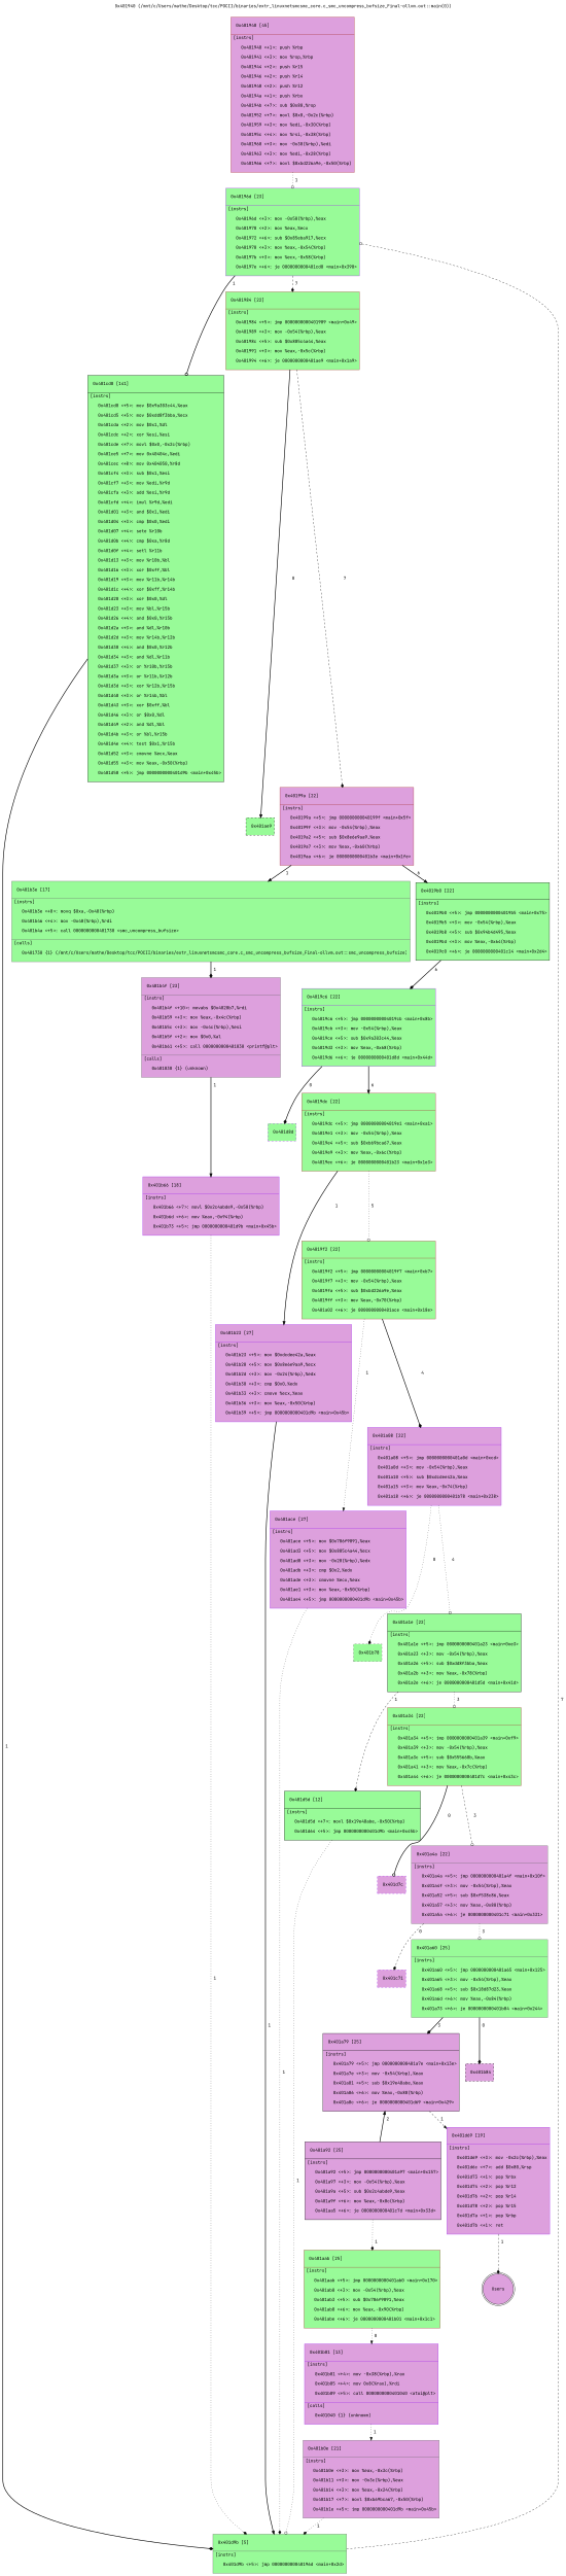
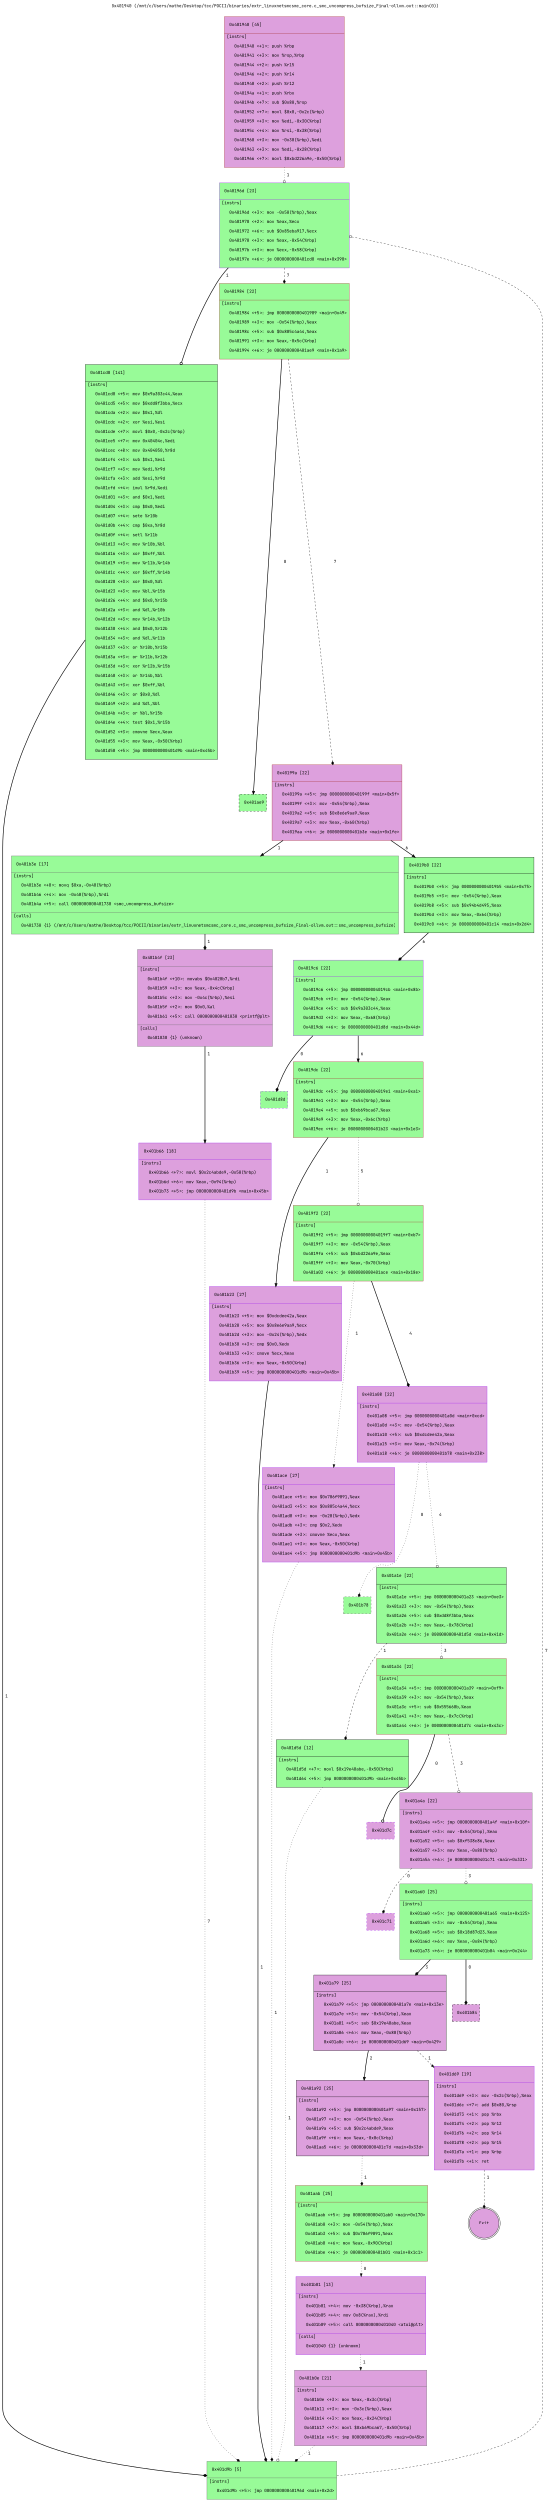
  digraph {
    fontname="JetBrains Mono"
    label="0x401940 (/mnt/c/Users/mathe/Desktop/tcc/POCII/binaries/extr_linuxnetsmcsmc_core.c_smc_uncompress_bufsize_Final-ollvm.out::main(0))"
    labelloc=t
    node [color=purple fillcolor=plum fontname="JetBrains Mono" shape=record style=filled]
    edge [arrowhead=diamond fontname="JetBrains Mono" style=bold]
    n1 [color=brown label="{\n     0x401940 [45]\l\n     | [instrs]\l\n     &nbsp;&nbsp;0x401940 \<+1\>: push %rbp\l\n     &nbsp;&nbsp;0x401941 \<+3\>: mov %rsp,%rbp\l\n     &nbsp;&nbsp;0x401944 \<+2\>: push %r15\l\n     &nbsp;&nbsp;0x401946 \<+2\>: push %r14\l\n     &nbsp;&nbsp;0x401948 \<+2\>: push %r12\l\n     &nbsp;&nbsp;0x40194a \<+1\>: push %rbx\l\n     &nbsp;&nbsp;0x40194b \<+7\>: sub $0x80,%rsp\l\n     &nbsp;&nbsp;0x401952 \<+7\>: movl $0x0,-0x2c(%rbp)\l\n     &nbsp;&nbsp;0x401959 \<+3\>: mov %edi,-0x30(%rbp)\l\n     &nbsp;&nbsp;0x40195c \<+4\>: mov %rsi,-0x38(%rbp)\l\n     &nbsp;&nbsp;0x401960 \<+3\>: mov -0x30(%rbp),%edi\l\n     &nbsp;&nbsp;0x401963 \<+3\>: mov %edi,-0x28(%rbp)\l\n     &nbsp;&nbsp;0x401966 \<+7\>: movl $0xbd226a9e,-0x50(%rbp)\l\n  }"]
    n2 [fillcolor=palegreen label="{\n     0x40196d [23]\l\n     | [instrs]\l\n     &nbsp;&nbsp;0x40196d \<+3\>: mov -0x50(%rbp),%eax\l\n     &nbsp;&nbsp;0x401970 \<+2\>: mov %eax,%ecx\l\n     &nbsp;&nbsp;0x401972 \<+6\>: sub $0x85eba917,%ecx\l\n     &nbsp;&nbsp;0x401978 \<+3\>: mov %eax,-0x54(%rbp)\l\n     &nbsp;&nbsp;0x40197b \<+3\>: mov %ecx,-0x58(%rbp)\l\n     &nbsp;&nbsp;0x40197e \<+6\>: je 0000000000401cd0 \<main+0x390\>\l\n  }"]
    n3 [color=black fillcolor=palegreen label="{\n     0x401cd0 [141]\l\n     | [instrs]\l\n     &nbsp;&nbsp;0x401cd0 \<+5\>: mov $0x9a303c44,%eax\l\n     &nbsp;&nbsp;0x401cd5 \<+5\>: mov $0xdd8f3bba,%ecx\l\n     &nbsp;&nbsp;0x401cda \<+2\>: mov $0x1,%dl\l\n     &nbsp;&nbsp;0x401cdc \<+2\>: xor %esi,%esi\l\n     &nbsp;&nbsp;0x401cde \<+7\>: movl $0x0,-0x2c(%rbp)\l\n     &nbsp;&nbsp;0x401ce5 \<+7\>: mov 0x40404c,%edi\l\n     &nbsp;&nbsp;0x401cec \<+8\>: mov 0x404050,%r8d\l\n     &nbsp;&nbsp;0x401cf4 \<+3\>: sub $0x1,%esi\l\n     &nbsp;&nbsp;0x401cf7 \<+3\>: mov %edi,%r9d\l\n     &nbsp;&nbsp;0x401cfa \<+3\>: add %esi,%r9d\l\n     &nbsp;&nbsp;0x401cfd \<+4\>: imul %r9d,%edi\l\n     &nbsp;&nbsp;0x401d01 \<+3\>: and $0x1,%edi\l\n     &nbsp;&nbsp;0x401d04 \<+3\>: cmp $0x0,%edi\l\n     &nbsp;&nbsp;0x401d07 \<+4\>: sete %r10b\l\n     &nbsp;&nbsp;0x401d0b \<+4\>: cmp $0xa,%r8d\l\n     &nbsp;&nbsp;0x401d0f \<+4\>: setl %r11b\l\n     &nbsp;&nbsp;0x401d13 \<+3\>: mov %r10b,%bl\l\n     &nbsp;&nbsp;0x401d16 \<+3\>: xor $0xff,%bl\l\n     &nbsp;&nbsp;0x401d19 \<+3\>: mov %r11b,%r14b\l\n     &nbsp;&nbsp;0x401d1c \<+4\>: xor $0xff,%r14b\l\n     &nbsp;&nbsp;0x401d20 \<+3\>: xor $0x0,%dl\l\n     &nbsp;&nbsp;0x401d23 \<+3\>: mov %bl,%r15b\l\n     &nbsp;&nbsp;0x401d26 \<+4\>: and $0x0,%r15b\l\n     &nbsp;&nbsp;0x401d2a \<+3\>: and %dl,%r10b\l\n     &nbsp;&nbsp;0x401d2d \<+3\>: mov %r14b,%r12b\l\n     &nbsp;&nbsp;0x401d30 \<+4\>: and $0x0,%r12b\l\n     &nbsp;&nbsp;0x401d34 \<+3\>: and %dl,%r11b\l\n     &nbsp;&nbsp;0x401d37 \<+3\>: or %r10b,%r15b\l\n     &nbsp;&nbsp;0x401d3a \<+3\>: or %r11b,%r12b\l\n     &nbsp;&nbsp;0x401d3d \<+3\>: xor %r12b,%r15b\l\n     &nbsp;&nbsp;0x401d40 \<+3\>: or %r14b,%bl\l\n     &nbsp;&nbsp;0x401d43 \<+3\>: xor $0xff,%bl\l\n     &nbsp;&nbsp;0x401d46 \<+3\>: or $0x0,%dl\l\n     &nbsp;&nbsp;0x401d49 \<+2\>: and %dl,%bl\l\n     &nbsp;&nbsp;0x401d4b \<+3\>: or %bl,%r15b\l\n     &nbsp;&nbsp;0x401d4e \<+4\>: test $0x1,%r15b\l\n     &nbsp;&nbsp;0x401d52 \<+3\>: cmovne %ecx,%eax\l\n     &nbsp;&nbsp;0x401d55 \<+3\>: mov %eax,-0x50(%rbp)\l\n     &nbsp;&nbsp;0x401d58 \<+5\>: jmp 0000000000401d9b \<main+0x45b\>\l\n  }"]
    n4 [color=brown fillcolor=palegreen label="{\n     0x401984 [22]\l\n     | [instrs]\l\n     &nbsp;&nbsp;0x401984 \<+5\>: jmp 0000000000401989 \<main+0x49\>\l\n     &nbsp;&nbsp;0x401989 \<+3\>: mov -0x54(%rbp),%eax\l\n     &nbsp;&nbsp;0x40198c \<+5\>: sub $0x885c4a44,%eax\l\n     &nbsp;&nbsp;0x401991 \<+3\>: mov %eax,-0x5c(%rbp)\l\n     &nbsp;&nbsp;0x401994 \<+6\>: je 0000000000401ae9 \<main+0x1a9\>\l\n  }"]
    n5 [color=gray40 fillcolor=palegreen label="{\n     0x401d9b [5]\l\n     | [instrs]\l\n     &nbsp;&nbsp;0x401d9b \<+5\>: jmp 000000000040196d \<main+0x2d\>\l\n  }"]
    n6 [color=black fillcolor=palegreen label="{\n     0x401ae9\l\n  }" style="dashed,filled"]
    n7 [color=brown label="{\n     0x40199a [22]\l\n     | [instrs]\l\n     &nbsp;&nbsp;0x40199a \<+5\>: jmp 000000000040199f \<main+0x5f\>\l\n     &nbsp;&nbsp;0x40199f \<+3\>: mov -0x54(%rbp),%eax\l\n     &nbsp;&nbsp;0x4019a2 \<+5\>: sub $0x8e6e9aa9,%eax\l\n     &nbsp;&nbsp;0x4019a7 \<+3\>: mov %eax,-0x60(%rbp)\l\n     &nbsp;&nbsp;0x4019aa \<+6\>: je 0000000000401b3e \<main+0x1fe\>\l\n  }"]
    n8 [color=gray40 fillcolor=palegreen label="{\n     0x401b3e [17]\l\n     | [instrs]\l\n     &nbsp;&nbsp;0x401b3e \<+8\>: movq $0xa,-0x48(%rbp)\l\n     &nbsp;&nbsp;0x401b46 \<+4\>: mov -0x48(%rbp),%rdi\l\n     &nbsp;&nbsp;0x401b4a \<+5\>: call 0000000000401730 \<smc_uncompress_bufsize\>\l\n     | [calls]\l\n     &nbsp;&nbsp;0x401730 \{1\} (/mnt/c/Users/mathe/Desktop/tcc/POCII/binaries/extr_linuxnetsmcsmc_core.c_smc_uncompress_bufsize_Final-ollvm.out::smc_uncompress_bufsize)\l\n  }"]
    n9 [color=black fillcolor=palegreen label="{\n     0x4019b0 [22]\l\n     | [instrs]\l\n     &nbsp;&nbsp;0x4019b0 \<+5\>: jmp 00000000004019b5 \<main+0x75\>\l\n     &nbsp;&nbsp;0x4019b5 \<+3\>: mov -0x54(%rbp),%eax\l\n     &nbsp;&nbsp;0x4019b8 \<+5\>: sub $0x94b4d495,%eax\l\n     &nbsp;&nbsp;0x4019bd \<+3\>: mov %eax,-0x64(%rbp)\l\n     &nbsp;&nbsp;0x4019c0 \<+6\>: je 0000000000401c14 \<main+0x2d4\>\l\n  }"]
-   Exit [color=black height=0.3 peripheries=2 shape=circle width=0.3 label=Users]
+   Exit [color=black height=0.3 peripheries=2 shape=circle width=0.3]
    n11 [color=gray40 label="{\n     0x401b4f [23]\l\n     | [instrs]\l\n     &nbsp;&nbsp;0x401b4f \<+10\>: movabs $0x4020b7,%rdi\l\n     &nbsp;&nbsp;0x401b59 \<+3\>: mov %eax,-0x4c(%rbp)\l\n     &nbsp;&nbsp;0x401b5c \<+3\>: mov -0x4c(%rbp),%esi\l\n     &nbsp;&nbsp;0x401b5f \<+2\>: mov $0x0,%al\l\n     &nbsp;&nbsp;0x401b61 \<+5\>: call 0000000000401030 \<printf@plt\>\l\n     | [calls]\l\n     &nbsp;&nbsp;0x401030 \{1\} (unknown)\l\n  }"]
    n12 [fillcolor=palegreen label="{\n     0x4019c6 [22]\l\n     | [instrs]\l\n     &nbsp;&nbsp;0x4019c6 \<+5\>: jmp 00000000004019cb \<main+0x8b\>\l\n     &nbsp;&nbsp;0x4019cb \<+3\>: mov -0x54(%rbp),%eax\l\n     &nbsp;&nbsp;0x4019ce \<+5\>: sub $0x9a303c44,%eax\l\n     &nbsp;&nbsp;0x4019d3 \<+3\>: mov %eax,-0x68(%rbp)\l\n     &nbsp;&nbsp;0x4019d6 \<+6\>: je 0000000000401d8d \<main+0x44d\>\l\n  }"]
    n13 [label="{\n     0x401b66 [18]\l\n     | [instrs]\l\n     &nbsp;&nbsp;0x401b66 \<+7\>: movl $0x2c4abde9,-0x50(%rbp)\l\n     &nbsp;&nbsp;0x401b6d \<+6\>: mov %eax,-0x94(%rbp)\l\n     &nbsp;&nbsp;0x401b73 \<+5\>: jmp 0000000000401d9b \<main+0x45b\>\l\n  }"]
    n14 [fillcolor=palegreen label="{\n     0x401d8d\l\n  }" style="dashed,filled"]
    n15 [color=brown fillcolor=palegreen label="{\n     0x4019dc [22]\l\n     | [instrs]\l\n     &nbsp;&nbsp;0x4019dc \<+5\>: jmp 00000000004019e1 \<main+0xa1\>\l\n     &nbsp;&nbsp;0x4019e1 \<+3\>: mov -0x54(%rbp),%eax\l\n     &nbsp;&nbsp;0x4019e4 \<+5\>: sub $0xb69bca67,%eax\l\n     &nbsp;&nbsp;0x4019e9 \<+3\>: mov %eax,-0x6c(%rbp)\l\n     &nbsp;&nbsp;0x4019ec \<+6\>: je 0000000000401b23 \<main+0x1e3\>\l\n  }"]
    n16 [label="{\n     0x401b23 [27]\l\n     | [instrs]\l\n     &nbsp;&nbsp;0x401b23 \<+5\>: mov $0xdcdee42a,%eax\l\n     &nbsp;&nbsp;0x401b28 \<+5\>: mov $0x8e6e9aa9,%ecx\l\n     &nbsp;&nbsp;0x401b2d \<+3\>: mov -0x24(%rbp),%edx\l\n     &nbsp;&nbsp;0x401b30 \<+3\>: cmp $0x0,%edx\l\n     &nbsp;&nbsp;0x401b33 \<+3\>: cmove %ecx,%eax\l\n     &nbsp;&nbsp;0x401b36 \<+3\>: mov %eax,-0x50(%rbp)\l\n     &nbsp;&nbsp;0x401b39 \<+5\>: jmp 0000000000401d9b \<main+0x45b\>\l\n  }"]
    n17 [color=brown fillcolor=palegreen label="{\n     0x4019f2 [22]\l\n     | [instrs]\l\n     &nbsp;&nbsp;0x4019f2 \<+5\>: jmp 00000000004019f7 \<main+0xb7\>\l\n     &nbsp;&nbsp;0x4019f7 \<+3\>: mov -0x54(%rbp),%eax\l\n     &nbsp;&nbsp;0x4019fa \<+5\>: sub $0xbd226a9e,%eax\l\n     &nbsp;&nbsp;0x4019ff \<+3\>: mov %eax,-0x70(%rbp)\l\n     &nbsp;&nbsp;0x401a02 \<+6\>: je 0000000000401ace \<main+0x18e\>\l\n  }"]
    n18 [color=gray40 label="{\n     0x401b0e [21]\l\n     | [instrs]\l\n     &nbsp;&nbsp;0x401b0e \<+3\>: mov %eax,-0x3c(%rbp)\l\n     &nbsp;&nbsp;0x401b11 \<+3\>: mov -0x3c(%rbp),%eax\l\n     &nbsp;&nbsp;0x401b14 \<+3\>: mov %eax,-0x24(%rbp)\l\n     &nbsp;&nbsp;0x401b17 \<+7\>: movl $0xb69bca67,-0x50(%rbp)\l\n     &nbsp;&nbsp;0x401b1e \<+5\>: jmp 0000000000401d9b \<main+0x45b\>\l\n  }"]
    n19 [label="{\n     0x401ace [27]\l\n     | [instrs]\l\n     &nbsp;&nbsp;0x401ace \<+5\>: mov $0x786f9891,%eax\l\n     &nbsp;&nbsp;0x401ad3 \<+5\>: mov $0x885c4a44,%ecx\l\n     &nbsp;&nbsp;0x401ad8 \<+3\>: mov -0x28(%rbp),%edx\l\n     &nbsp;&nbsp;0x401adb \<+3\>: cmp $0x2,%edx\l\n     &nbsp;&nbsp;0x401ade \<+3\>: cmovne %ecx,%eax\l\n     &nbsp;&nbsp;0x401ae1 \<+3\>: mov %eax,-0x50(%rbp)\l\n     &nbsp;&nbsp;0x401ae4 \<+5\>: jmp 0000000000401d9b \<main+0x45b\>\l\n  }"]
    n20 [label="{\n     0x401a08 [22]\l\n     | [instrs]\l\n     &nbsp;&nbsp;0x401a08 \<+5\>: jmp 0000000000401a0d \<main+0xcd\>\l\n     &nbsp;&nbsp;0x401a0d \<+3\>: mov -0x54(%rbp),%eax\l\n     &nbsp;&nbsp;0x401a10 \<+5\>: sub $0xdcdee42a,%eax\l\n     &nbsp;&nbsp;0x401a15 \<+3\>: mov %eax,-0x74(%rbp)\l\n     &nbsp;&nbsp;0x401a18 \<+6\>: je 0000000000401b78 \<main+0x238\>\l\n  }"]
    n21 [color=gray40 fillcolor=palegreen label="{\n     0x401b78\l\n  }" style="dashed,filled"]
    n22 [color=black fillcolor=palegreen label="{\n     0x401a1e [22]\l\n     | [instrs]\l\n     &nbsp;&nbsp;0x401a1e \<+5\>: jmp 0000000000401a23 \<main+0xe3\>\l\n     &nbsp;&nbsp;0x401a23 \<+3\>: mov -0x54(%rbp),%eax\l\n     &nbsp;&nbsp;0x401a26 \<+5\>: sub $0xdd8f3bba,%eax\l\n     &nbsp;&nbsp;0x401a2b \<+3\>: mov %eax,-0x78(%rbp)\l\n     &nbsp;&nbsp;0x401a2e \<+6\>: je 0000000000401d5d \<main+0x41d\>\l\n  }"]
    n23 [label="{\n     0x401b01 [13]\l\n     | [instrs]\l\n     &nbsp;&nbsp;0x401b01 \<+4\>: mov -0x38(%rbp),%rax\l\n     &nbsp;&nbsp;0x401b05 \<+4\>: mov 0x8(%rax),%rdi\l\n     &nbsp;&nbsp;0x401b09 \<+5\>: call 0000000000401040 \<atoi@plt\>\l\n     | [calls]\l\n     &nbsp;&nbsp;0x401040 \{1\} (unknown)\l\n  }"]
    n24 [color=black fillcolor=palegreen label="{\n     0x401d5d [12]\l\n     | [instrs]\l\n     &nbsp;&nbsp;0x401d5d \<+7\>: movl $0x19e48abe,-0x50(%rbp)\l\n     &nbsp;&nbsp;0x401d64 \<+5\>: jmp 0000000000401d9b \<main+0x45b\>\l\n  }"]
    n25 [color=brown fillcolor=palegreen label="{\n     0x401a34 [22]\l\n     | [instrs]\l\n     &nbsp;&nbsp;0x401a34 \<+5\>: jmp 0000000000401a39 \<main+0xf9\>\l\n     &nbsp;&nbsp;0x401a39 \<+3\>: mov -0x54(%rbp),%eax\l\n     &nbsp;&nbsp;0x401a3c \<+5\>: sub $0x555660b,%eax\l\n     &nbsp;&nbsp;0x401a41 \<+3\>: mov %eax,-0x7c(%rbp)\l\n     &nbsp;&nbsp;0x401a44 \<+6\>: je 0000000000401d7c \<main+0x43c\>\l\n  }"]
    n26 [color=brown fillcolor=palegreen label="{\n     0x401aab [25]\l\n     | [instrs]\l\n     &nbsp;&nbsp;0x401aab \<+5\>: jmp 0000000000401ab0 \<main+0x170\>\l\n     &nbsp;&nbsp;0x401ab0 \<+3\>: mov -0x54(%rbp),%eax\l\n     &nbsp;&nbsp;0x401ab3 \<+5\>: sub $0x786f9891,%eax\l\n     &nbsp;&nbsp;0x401ab8 \<+6\>: mov %eax,-0x90(%rbp)\l\n     &nbsp;&nbsp;0x401abe \<+6\>: je 0000000000401b01 \<main+0x1c1\>\l\n  }"]
    n27 [label="{\n     0x401d7c\l\n  }" style="dashed,filled"]
    n28 [color=gray40 label="{\n     0x401a4a [22]\l\n     | [instrs]\l\n     &nbsp;&nbsp;0x401a4a \<+5\>: jmp 0000000000401a4f \<main+0x10f\>\l\n     &nbsp;&nbsp;0x401a4f \<+3\>: mov -0x54(%rbp),%eax\l\n     &nbsp;&nbsp;0x401a52 \<+5\>: sub $0xf538c86,%eax\l\n     &nbsp;&nbsp;0x401a57 \<+3\>: mov %eax,-0x80(%rbp)\l\n     &nbsp;&nbsp;0x401a5a \<+6\>: je 0000000000401c71 \<main+0x331\>\l\n  }"]
    n29 [label="{\n     0x401c71\l\n  }" style="dashed,filled"]
    n30 [color=gray40 fillcolor=palegreen label="{\n     0x401a60 [25]\l\n     | [instrs]\l\n     &nbsp;&nbsp;0x401a60 \<+5\>: jmp 0000000000401a65 \<main+0x125\>\l\n     &nbsp;&nbsp;0x401a65 \<+3\>: mov -0x54(%rbp),%eax\l\n     &nbsp;&nbsp;0x401a68 \<+5\>: sub $0x18d87d23,%eax\l\n     &nbsp;&nbsp;0x401a6d \<+6\>: mov %eax,-0x84(%rbp)\l\n     &nbsp;&nbsp;0x401a73 \<+6\>: je 0000000000401b84 \<main+0x244\>\l\n  }"]
    n31 [color=black label="{\n     0x401a92 [25]\l\n     | [instrs]\l\n     &nbsp;&nbsp;0x401a92 \<+5\>: jmp 0000000000401a97 \<main+0x157\>\l\n     &nbsp;&nbsp;0x401a97 \<+3\>: mov -0x54(%rbp),%eax\l\n     &nbsp;&nbsp;0x401a9a \<+5\>: sub $0x2c4abde9,%eax\l\n     &nbsp;&nbsp;0x401a9f \<+6\>: mov %eax,-0x8c(%rbp)\l\n     &nbsp;&nbsp;0x401aa5 \<+6\>: je 0000000000401c7d \<main+0x33d\>\l\n  }"]
    n32 [color=black label="{\n     0x401a79 [25]\l\n     | [instrs]\l\n     &nbsp;&nbsp;0x401a79 \<+5\>: jmp 0000000000401a7e \<main+0x13e\>\l\n     &nbsp;&nbsp;0x401a7e \<+3\>: mov -0x54(%rbp),%eax\l\n     &nbsp;&nbsp;0x401a81 \<+5\>: sub $0x19e48abe,%eax\l\n     &nbsp;&nbsp;0x401a86 \<+6\>: mov %eax,-0x88(%rbp)\l\n     &nbsp;&nbsp;0x401a8c \<+6\>: je 0000000000401d69 \<main+0x429\>\l\n  }"]
    n33 [color=black label="{\n     0x401b84\l\n  }" style="dashed,filled"]
    n34 [label="{\n     0x401d69 [19]\l\n     | [instrs]\l\n     &nbsp;&nbsp;0x401d69 \<+3\>: mov -0x2c(%rbp),%eax\l\n     &nbsp;&nbsp;0x401d6c \<+7\>: add $0x80,%rsp\l\n     &nbsp;&nbsp;0x401d73 \<+1\>: pop %rbx\l\n     &nbsp;&nbsp;0x401d74 \<+2\>: pop %r12\l\n     &nbsp;&nbsp;0x401d76 \<+2\>: pop %r14\l\n     &nbsp;&nbsp;0x401d78 \<+2\>: pop %r15\l\n     &nbsp;&nbsp;0x401d7a \<+1\>: pop %rbp\l\n     &nbsp;&nbsp;0x401d7b \<+1\>: ret\l\n  }"]
    n1 -> n2 [arrowhead=odot label=" 1" style=dotted]
    n2 -> n3 [arrowhead=odot label=" 1"]
    n2 -> n4 [label=" 7" style=dashed]
    n3 -> n5 [label=" 1"]
    n4 -> n6 [arrowhead=normal label=" 0"]
    n4 -> n7 [label=" 7" style=dashed]
    n5 -> n2 [arrowhead=odot label=" 7" style=dashed]
    n7 -> n8 [arrowhead=normal label=" 1"]
    n7 -> n9 [arrowhead=normal label=" 6"]
    n8 -> n11 [label=" 1"]
    n9 -> n12 [label=" 6"]
    n11 -> n13 [arrowhead=normal label=" 1"]
    n12 -> n14 [label=" 0"]
    n12 -> n15 [arrowhead=normal label=" 6"]
-   n13 -> n5 [label=" 1" style=dotted]
+   n13 -> n5 [label=" 7" style=dotted]
    n15 -> n16 [arrowhead=normal label=" 1"]
    n15 -> n17 [arrowhead=odot label=" 5" style=dotted]
-   n16 -> n5 [arrowhead=normal label=" 1"]
+   n16 -> n5 [label=" 1"]
    n17 -> n19 [arrowhead=normal label=" 1" style=dotted]
    n17 -> n20 [label=" 4"]
    n18 -> n5 [label=" 1" style=dotted]
    n19 -> n5 [label=" 1" style=dotted]
    n20 -> n21 [label=" 0" style=dotted]
    n20 -> n22 [arrowhead=odot label=" 4" style=dotted]
    n22 -> n24 [label=" 1" style=dashed]
    n22 -> n25 [arrowhead=odot label=" 3" style=dotted]
    n23 -> n18 [arrowhead=normal label=" 1" style=dotted]
    n24 -> n5 [arrowhead=odot label=" 1" style=dotted]
    n25 -> n27 [arrowhead=odot label=" 0"]
    n25 -> n28 [arrowhead=odot label=" 3" style=dashed]
    n26 -> n23 [arrowhead=normal label=" 0" style=dotted]
    n28 -> n29 [label=" 0" style=dashed]
    n28 -> n30 [arrowhead=odot label=" 3" style=dotted]
    n30 -> n32 [label=" 3"]
    n30 -> n33 [label=" 0"]
    n31 -> n26 [label=" 1" style=dotted]
-   n31 -> n32 [arrowhead=normal label=" 2"]
+   n32 -> n31 [arrowhead=normal label=" 2"]
    n32 -> n34 [arrowhead=normal label=" 1" style=dashed]
    n34 -> Exit [label=" 1" style=dashed]
  }
